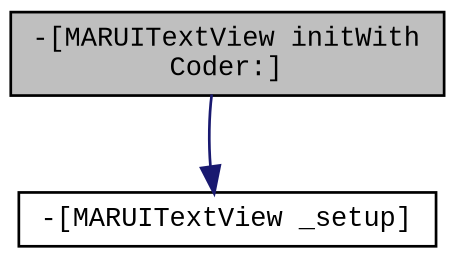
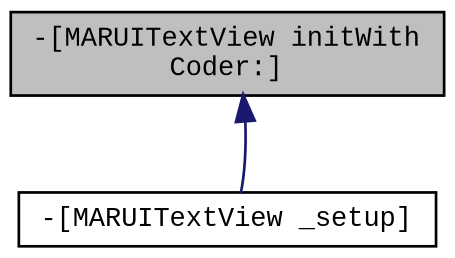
  digraph {
    rankdir=TB
    fontname="Liberation Mono"
    node [color=black fontname="Liberation Mono" fontsize=10 shape=record style=filled]
    n1 [fillcolor=grey75 fontcolor=black height=0.2 label="-[MARUITextView initWith\lCoder:]" width=0.4]
    n2 [fillcolor=white height=0.2 label="-[MARUITextView _setup]" width=0.4]
-   n1 -> n2 [color=midnightblue fontname="Liberation Mono" fontsize=10 labelfontname=Helvetica labelfontsize=10 style=solid]
+   n2 -> n1 [color=midnightblue fontname="Liberation Mono" fontsize=10 labelfontname=Helvetica labelfontsize=10 style=solid]
  }
